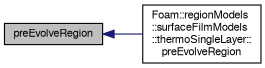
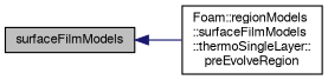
  digraph {
    rankdir=LR
    node [color=black fontname=FreeSans fontsize=10 shape=record]
-   n1 [fillcolor=grey75 fontcolor=black height=0.2 label=preEvolveRegion style=filled width=0.4]
+   n1 [fillcolor=grey75 fontcolor=black height=0.2 label=surfaceFilmModels style=filled width=0.4]
    n2 [height=0.2 label="Foam::regionModels\l::surfaceFilmModels\l::thermoSingleLayer::\lpreEvolveRegion" width=0.4]
    n1 -> n2 [color=midnightblue dir=back fontname=FreeSans fontsize=10 labelfontname=FreeSans labelfontsize=10 style=solid]
  }
